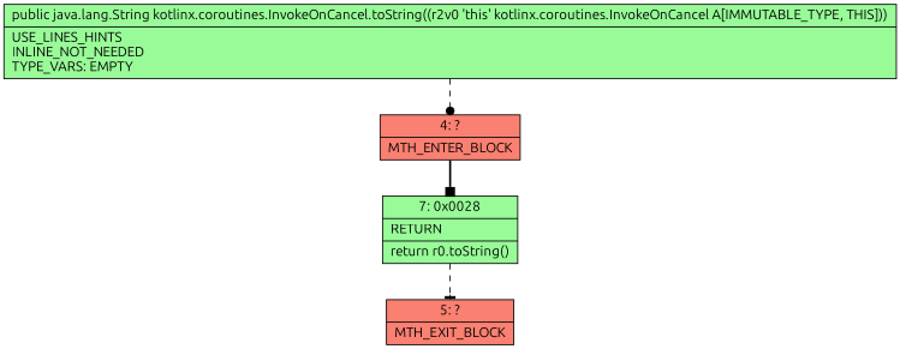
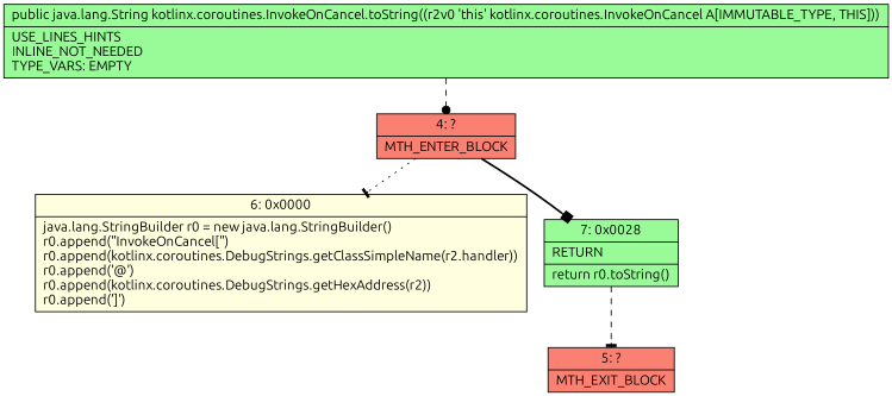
  digraph {
    fontname=Ubuntu
    node [fillcolor=salmon fontname=Ubuntu shape=record style=filled]
    edge [arrowhead=tee fontname=Ubuntu style=dashed]
    n1 [label="{4\:\ ?|MTH_ENTER_BLOCK\l}"]
+   n2 [fillcolor=lightyellow label="{6\:\ 0x0000|java.lang.StringBuilder r0 = new java.lang.StringBuilder()\lr0.append(\"InvokeOnCancel[\")\lr0.append(kotlinx.coroutines.DebugStrings.getClassSimpleName(r2.handler))\lr0.append('@')\lr0.append(kotlinx.coroutines.DebugStrings.getHexAddress(r2))\lr0.append(']')\l}"]
    n3 [fillcolor=palegreen label="{7\:\ 0x0028|RETURN\l|return r0.toString()\l}"]
    n4 [label="{5\:\ ?|MTH_EXIT_BLOCK\l}"]
    n5 [fillcolor=palegreen label="{public java.lang.String kotlinx.coroutines.InvokeOnCancel.toString((r2v0 'this' kotlinx.coroutines.InvokeOnCancel A[IMMUTABLE_TYPE, THIS]))  | USE_LINES_HINTS\lINLINE_NOT_NEEDED\lTYPE_VARS: EMPTY\l}"]
+   n1 -> n2 [style=dotted]
    n1 -> n3 [arrowhead=box style=bold]
    n3 -> n4
    n5 -> n1 [arrowhead=dot]
  }
